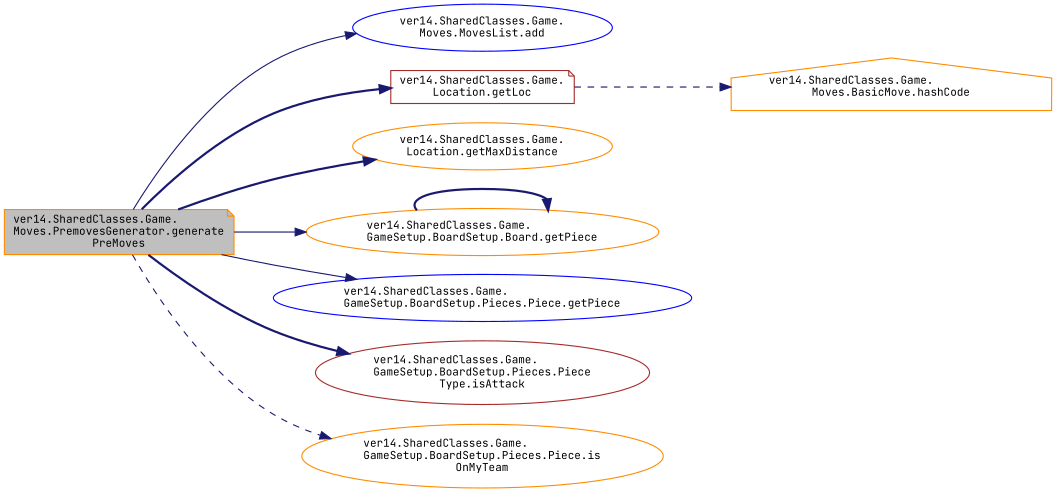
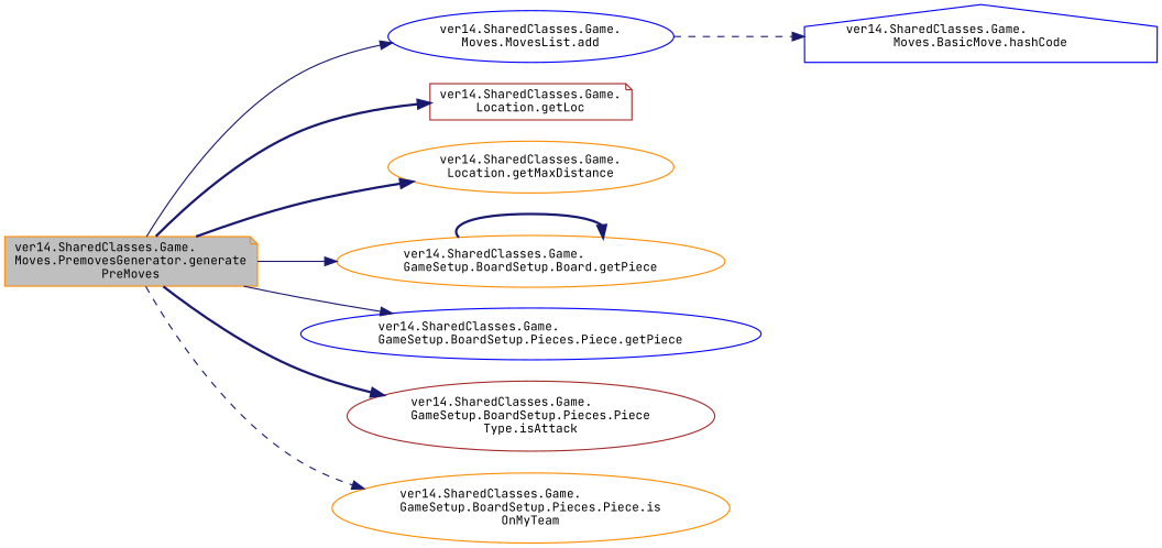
  digraph {
    fontname="JetBrains Mono"
    rankdir=LR
    node [color=darkorange fillcolor=white fontname="JetBrains Mono" fontsize=10 shape=ellipse style=filled]
    edge [color=midnightblue fontname="JetBrains Mono" fontsize=10 labelfontname=Helvetica labelfontsize=10 style=bold]
    n1 [fillcolor=grey75 fontcolor=black height=0.2 label="ver14.SharedClasses.Game.\lMoves.PremovesGenerator.generate\lPreMoves" shape=note width=0.4]
    n2 [color=blue height=0.2 label="ver14.SharedClasses.Game.\lMoves.MovesList.add" width=0.4]
    n3 [color=brown height=0.2 label="ver14.SharedClasses.Game.\lLocation.getLoc" shape=note width=0.4]
    n4 [height=0.2 label="ver14.SharedClasses.Game.\lLocation.getMaxDistance" width=0.4]
    n5 [height=0.2 label="ver14.SharedClasses.Game.\lGameSetup.BoardSetup.Board.getPiece" width=0.4]
    n6 [color=blue height=0.2 label="ver14.SharedClasses.Game.\lGameSetup.BoardSetup.Pieces.Piece.getPiece" width=0.4]
    n7 [color=brown height=0.2 label="ver14.SharedClasses.Game.\lGameSetup.BoardSetup.Pieces.Piece\lType.isAttack" width=0.4]
    n8 [height=0.2 label="ver14.SharedClasses.Game.\lGameSetup.BoardSetup.Pieces.Piece.is\lOnMyTeam" width=0.4]
-   n9 [height=0.2 label="ver14.SharedClasses.Game.\lMoves.BasicMove.hashCode" shape=house width=0.4]
+   n9 [color=blue height=0.2 label="ver14.SharedClasses.Game.\lMoves.BasicMove.hashCode" shape=house width=0.4]
    n1 -> n2 [style=solid]
    n1 -> n3
    n1 -> n4
    n1 -> n5 [style=solid]
    n1 -> n6 [style=solid]
    n1 -> n7
    n1 -> n8 [style=dashed]
-   n3 -> n9 [style=dashed]
+   n2 -> n9 [style=dashed]
    n5 -> n5
  }
